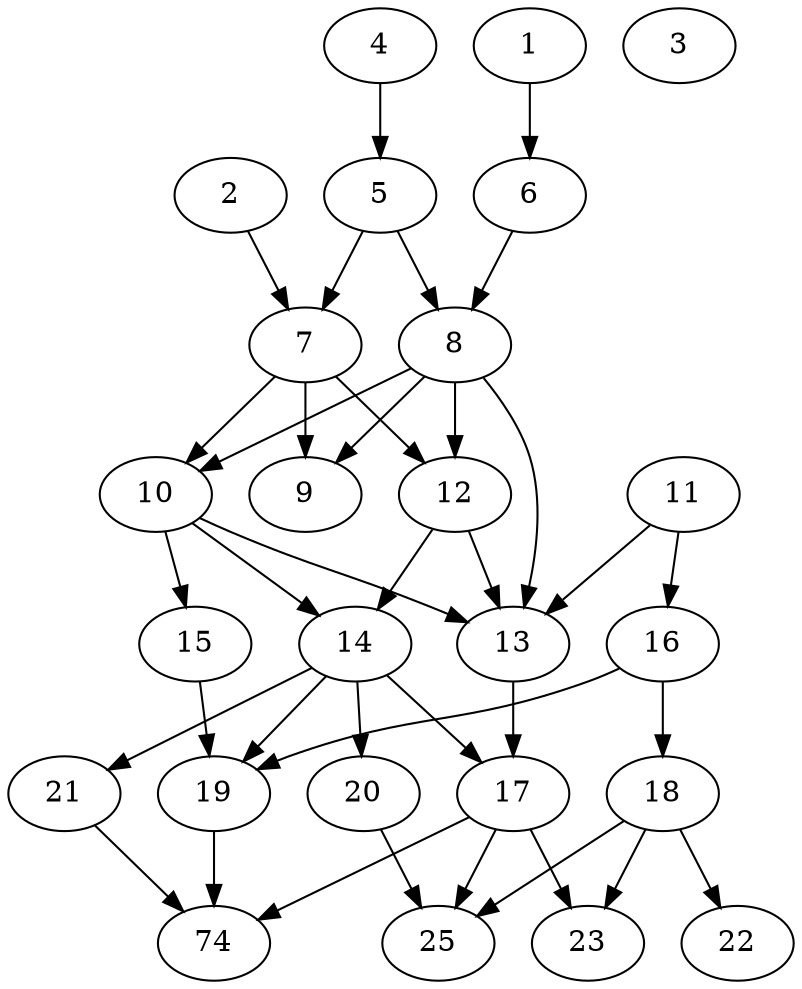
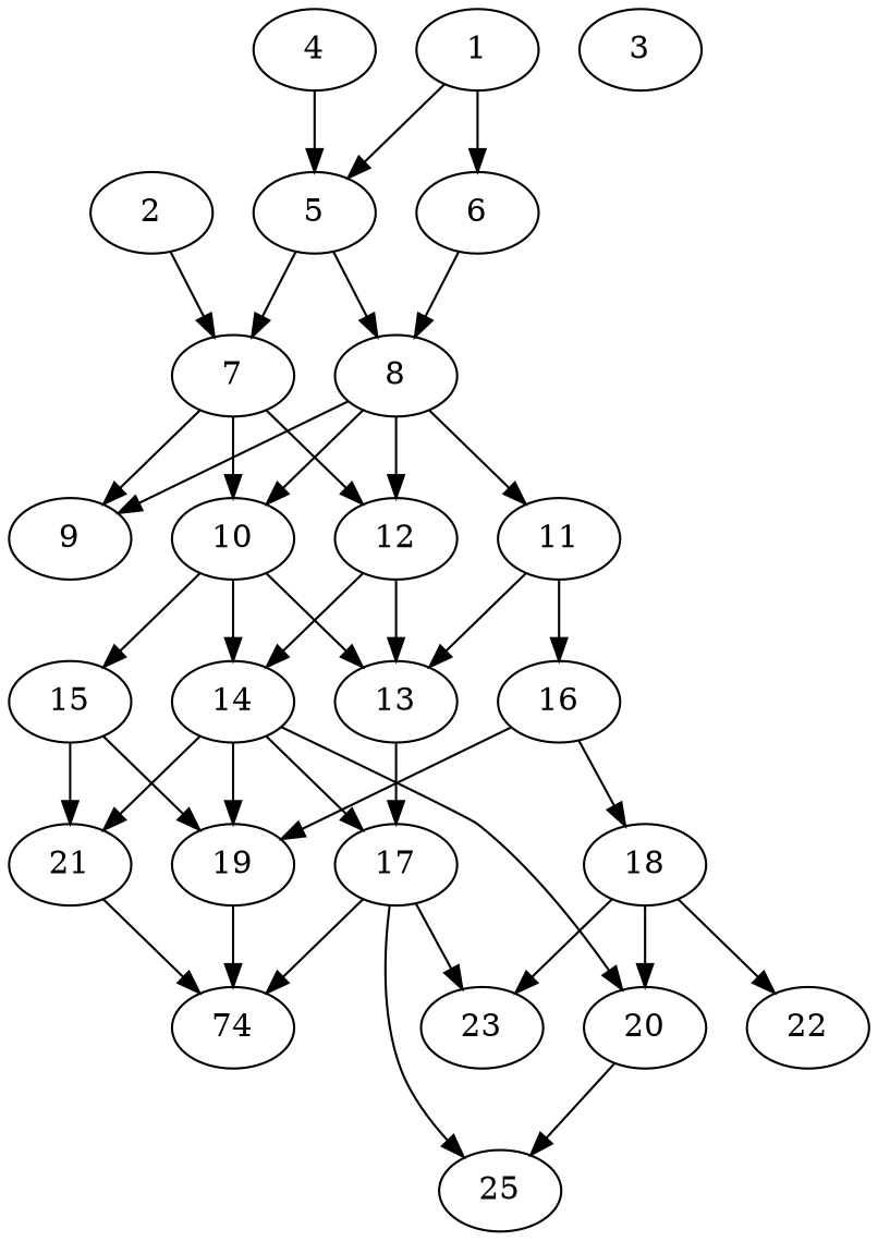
  digraph {
    node [alpha=0.19]
    1 [alpha=0.15 expect_size=36257792]
    5 [alpha=0.04 expect_size=37062656]
    6 [expect_size=27777024]
    7 [alpha=0.16 expect_size=29325312]
    8 [alpha=0.18 expect_size=38123520]
    9 [alpha=0.00 expect_size=25731072]
    10 [expect_size=10822656]
    12 [expect_size=36832256]
    11 [alpha=0.01 expect_size=49051648]
    2 [alpha=0.14 expect_size=33306624]
    3 [alpha=0.09 expect_size=38032384]
    4 [alpha=0.08 expect_size=13173760]
    13 [expect_size=22084608]
    14 [alpha=0.12 expect_size=42395648]
    15 [alpha=0.13 expect_size=14446592]
    16 [alpha=0.01 expect_size=23325696]
    17 [alpha=0.04 expect_size=20964352]
    20 [alpha=0.11 expect_size=52233216]
    19 [alpha=0.06 expect_size=51771392]
    21 [alpha=0.08 expect_size=48702464]
    18 [alpha=0.15 expect_size=10413056]
    23 [alpha=0.01 expect_size=49865728]
    n23 [alpha=0.08 expect_size=47343616 label=74]
    25 [alpha=0.08 expect_size=28194816]
    22 [alpha=0.18 expect_size=51355648]
+   1 -> 5
    1 -> 6
    5 -> 7
    5 -> 8
    6 -> 8
    7 -> 9
    7 -> 10
    7 -> 12
    8 -> 9
    8 -> 10
    8 -> 12
-   8 -> 13
+   8 -> 11
    10 -> 13
    10 -> 14
    10 -> 15
    12 -> 13
    12 -> 14
    11 -> 13
    11 -> 16
    2 -> 7
    4 -> 5
    13 -> 17
    14 -> 17
    14 -> 20
    14 -> 19
    14 -> 21
    15 -> 19
+   15 -> 21
    16 -> 19
    16 -> 18
    17 -> 23
    17 -> n23
    17 -> 25
    20 -> 25
    19 -> n23
    21 -> n23
    18 -> 23
-   18 -> 25
+   18 -> 20
    18 -> 22
  }
